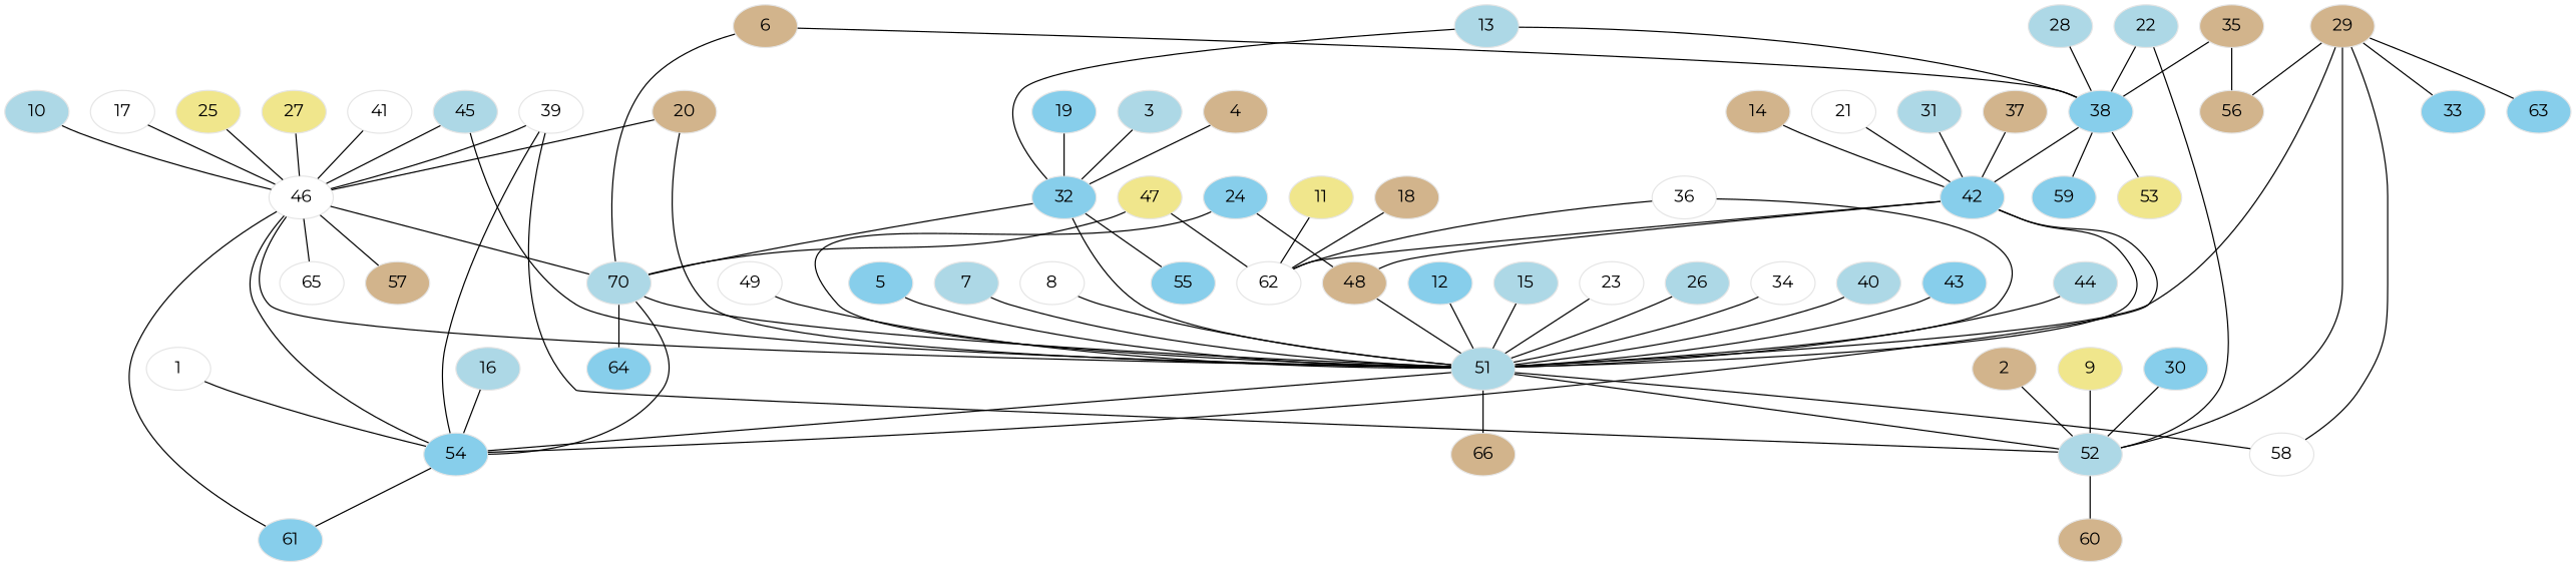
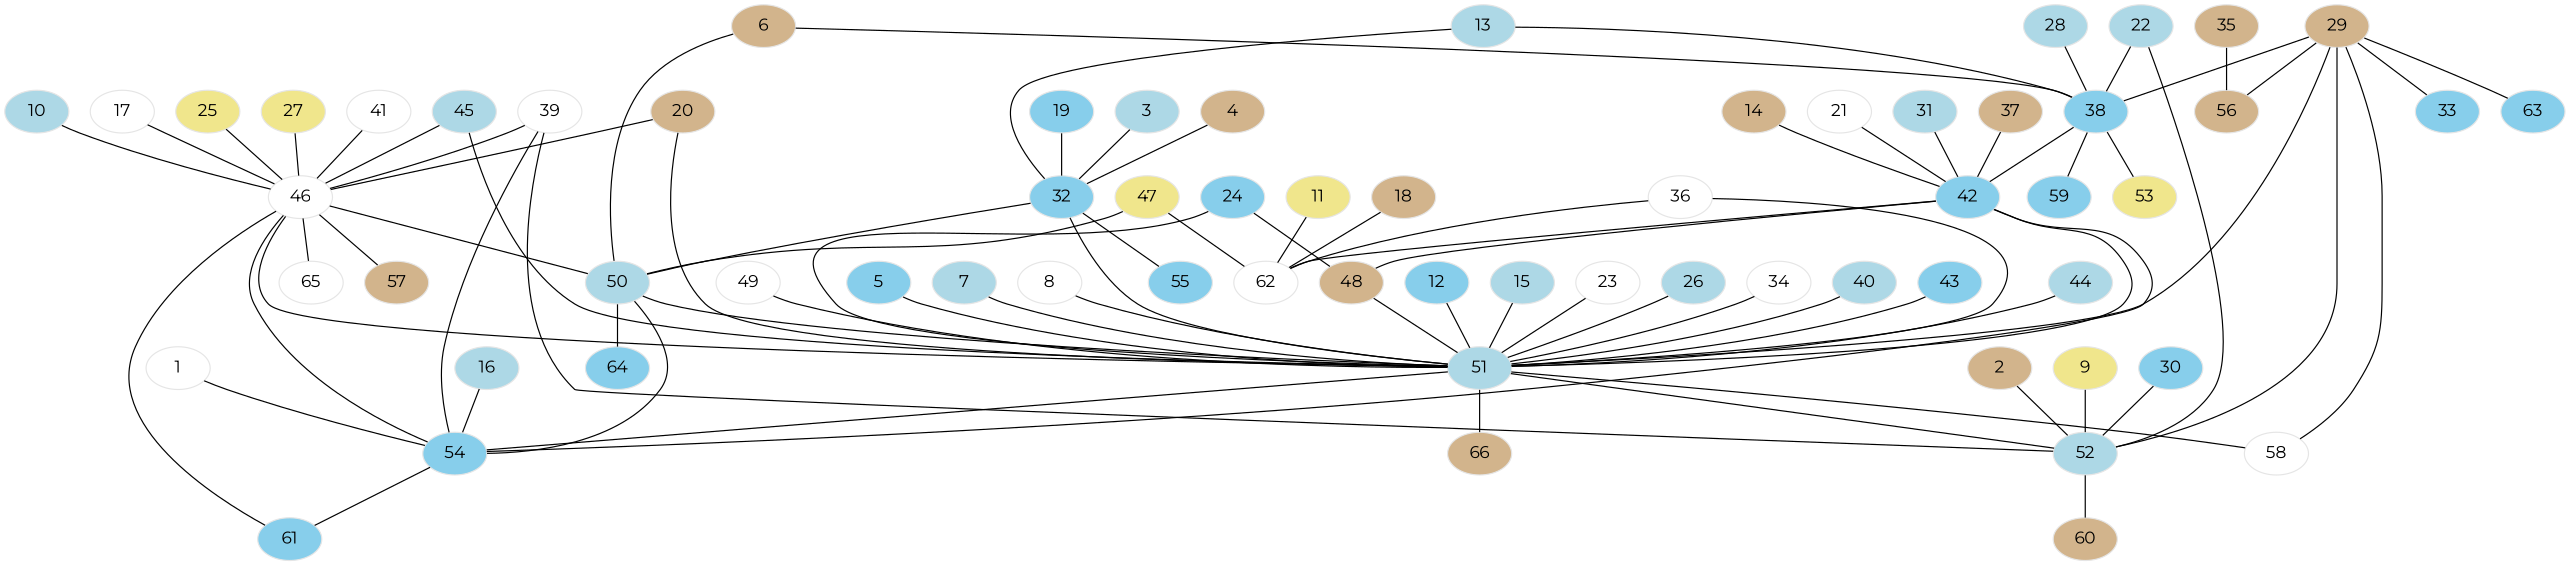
  graph {
    fontname=Montserrat
    node [color=gray90 fillcolor=skyblue fontname=Montserrat style=filled]
    edge [fontname=Montserrat weight=1.0]
    1 [fillcolor=white]
    54
    61
    2 [fillcolor=tan]
    52 [fillcolor=lightblue]
    60 [fillcolor=tan]
    32
    3 [fillcolor=lightblue]
    51 [fillcolor=lightblue]
-   50 [fillcolor=lightblue label=70]
+   50 [fillcolor=lightblue]
    55
    4 [fillcolor=tan]
    5
    58 [fillcolor=white]
    66 [fillcolor=tan]
    6 [fillcolor=tan]
    38
    42
    53 [fillcolor=khaki]
    59
    64
    7 [fillcolor=lightblue]
    8 [fillcolor=white]
    9 [fillcolor=khaki]
    46 [fillcolor=white]
    10 [fillcolor=lightblue]
    57 [fillcolor=tan]
    65 [fillcolor=white]
    11 [fillcolor=khaki]
    62 [fillcolor=white]
    12
    13 [fillcolor=lightblue]
    14 [fillcolor=tan]
    48 [fillcolor=tan]
    15 [fillcolor=lightblue]
    16 [fillcolor=lightblue]
    17 [fillcolor=white]
    18 [fillcolor=tan]
    19
    20 [fillcolor=tan]
    21 [fillcolor=white]
    22 [fillcolor=lightblue]
    23 [fillcolor=white]
    24
    25 [fillcolor=khaki]
    26 [fillcolor=lightblue]
    27 [fillcolor=khaki]
    28 [fillcolor=lightblue]
    29 [fillcolor=tan]
    33
    56 [fillcolor=tan]
    63
    30
    31 [fillcolor=lightblue]
    34 [fillcolor=white]
    35 [fillcolor=tan]
    36 [fillcolor=white]
    37 [fillcolor=tan]
    39 [fillcolor=white]
    40 [fillcolor=lightblue]
    41 [fillcolor=white]
    43
    44 [fillcolor=lightblue]
    45 [fillcolor=lightblue]
    47 [fillcolor=khaki]
    49 [fillcolor=white]
    1 -- 54
    54 -- 61
    2 -- 52
    52 -- 60
    32 -- 51
    32 -- 50
    32 -- 55
    3 -- 32
    51 -- 54
    51 -- 52
    51 -- 58
    51 -- 66
    50 -- 54
    50 -- 51
    50 -- 64
    4 -- 32
    5 -- 51
    6 -- 50
    6 -- 38
    38 -- 42
    38 -- 53
    38 -- 59
    42 -- 54
    42 -- 51 [weight=2.0]
    42 -- 62
    42 -- 48
    7 -- 51
    8 -- 51
    9 -- 52
    46 -- 54
    46 -- 61
    46 -- 51
    46 -- 50
    46 -- 57
    46 -- 65
    10 -- 46
    11 -- 62
    12 -- 51
    13 -- 32
    13 -- 38
    14 -- 42
    48 -- 51
    15 -- 51
    16 -- 54
    17 -- 46
    18 -- 62
    19 -- 32
    20 -- 51
    20 -- 46
    21 -- 42
    22 -- 52
    22 -- 38
    23 -- 51
    24 -- 51
    24 -- 48
    25 -- 46
    26 -- 51
    27 -- 46
    28 -- 38
    29 -- 52
    29 -- 51
    29 -- 58
-   35 -- 38
+   29 -- 38
    29 -- 33
    29 -- 56
    29 -- 63
    30 -- 52
    31 -- 42
    34 -- 51
    35 -- 56
    36 -- 51
    36 -- 62
    37 -- 42
    39 -- 54
    39 -- 52
    39 -- 46
    40 -- 51
    41 -- 46
    43 -- 51
    44 -- 51
    45 -- 51
    45 -- 46
    47 -- 50
    47 -- 62
    49 -- 51
  }
